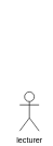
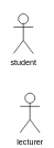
  <mxCell id="0" />
  <mxCell id="1" parent="0" />
+ <mxCell id="2" value="student" style="shape=umlActor;verticalLabelPosition=bottom;verticalAlign=top;html=1;outlineConnect=0;" vertex="1" parent="1"><mxGeometry x="20" y="20" width="30" height="60" as="geometry" /></mxCell>
  <mxCell id="3" value="lecturer" style="shape=umlActor;verticalLabelPosition=bottom;verticalAlign=top;html=1;outlineConnect=0;" vertex="1" parent="1"><mxGeometry x="30" y="140" width="30" height="60" as="geometry" /></mxCell>
